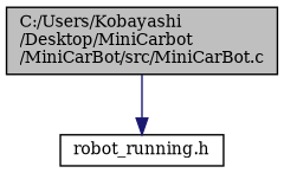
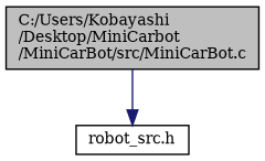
  digraph {
    fontname="DejaVu Serif"
    node [color=black fontname="DejaVu Serif" fontsize=10 shape=record style=filled]
    n1 [fillcolor=grey75 fontcolor=black height=0.2 label="C:/Users/Kobayashi\l/Desktop/MiniCarbot\l/MiniCarBot/src/MiniCarBot.c" width=0.4]
-   n2 [fillcolor=white height=0.2 label="robot_running.h" width=0.4]
+   n2 [fillcolor=white height=0.2 label="robot_src.h" width=0.4]
    n1 -> n2 [color=midnightblue fontname="DejaVu Serif" fontsize=10 labelfontname=Helvetica labelfontsize=10 style=solid]
  }
